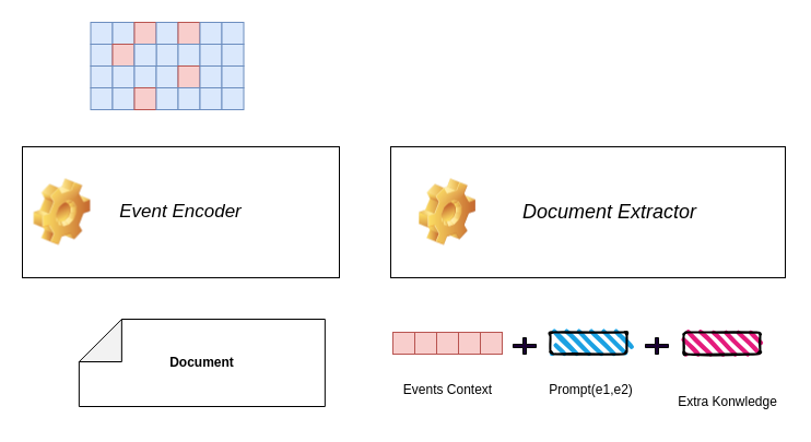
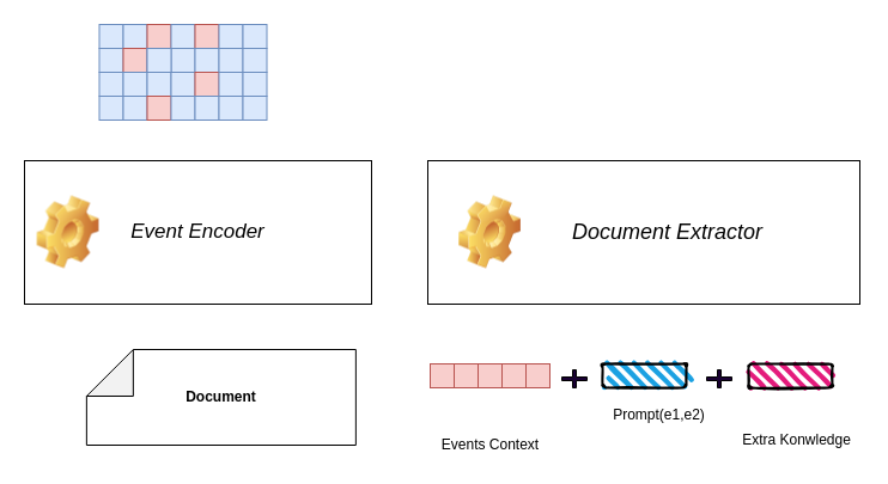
  <mxCell id="0" />
  <mxCell id="1" parent="0" />
  <mxCell id="2" value="&lt;font size=&quot;1&quot; style=&quot;&quot;&gt;&lt;i style=&quot;font-size: 17px;&quot;&gt;Event Encoder&lt;/i&gt;&lt;/font&gt;" style="rounded=0;whiteSpace=wrap;html=1;" parent="1" vertex="1"><mxGeometry x="20" y="134" width="290" height="120" as="geometry" /></mxCell>
  <mxCell id="3" value="&lt;b&gt;Document&lt;/b&gt;" style="shape=note;whiteSpace=wrap;html=1;backgroundOutline=1;darkOpacity=0.05;size=39;flipH=1;" parent="1" vertex="1"><mxGeometry x="71.87" y="292" width="225" height="80" as="geometry" /></mxCell>
  <mxCell id="4" value="&lt;font style=&quot;font-size: 18px;&quot;&gt;&lt;i&gt;&amp;nbsp; &amp;nbsp; &amp;nbsp; &amp;nbsp; Document Extractor&lt;/i&gt;&lt;/font&gt;" style="rounded=0;whiteSpace=wrap;html=1;" parent="1" vertex="1"><mxGeometry x="357" y="134" width="361" height="120" as="geometry" /></mxCell>
  <mxCell id="5" value="" style="whiteSpace=wrap;html=1;aspect=fixed;fillColor=#dae8fc;strokeColor=#6c8ebf;" parent="1" vertex="1"><mxGeometry x="82.5" y="20" width="20" height="20" as="geometry" /></mxCell>
  <mxCell id="6" value="" style="whiteSpace=wrap;html=1;aspect=fixed;fillColor=#dae8fc;strokeColor=#6c8ebf;" parent="1" vertex="1"><mxGeometry x="102.5" y="20" width="20" height="20" as="geometry" /></mxCell>
  <mxCell id="7" value="" style="whiteSpace=wrap;html=1;aspect=fixed;fillColor=#f8cecc;strokeColor=#b85450;" parent="1" vertex="1"><mxGeometry x="122.5" y="20" width="20" height="20" as="geometry" /></mxCell>
  <mxCell id="8" value="" style="whiteSpace=wrap;html=1;aspect=fixed;fillColor=#dae8fc;strokeColor=#6c8ebf;" parent="1" vertex="1"><mxGeometry x="142.5" y="20" width="20" height="20" as="geometry" /></mxCell>
  <mxCell id="9" value="" style="whiteSpace=wrap;html=1;aspect=fixed;fillColor=#f8cecc;strokeColor=#b85450;" parent="1" vertex="1"><mxGeometry x="162.5" y="20" width="20" height="20" as="geometry" /></mxCell>
  <mxCell id="10" value="" style="whiteSpace=wrap;html=1;aspect=fixed;fillColor=#dae8fc;strokeColor=#6c8ebf;" parent="1" vertex="1"><mxGeometry x="182.5" y="20" width="20" height="20" as="geometry" /></mxCell>
  <mxCell id="11" value="" style="whiteSpace=wrap;html=1;aspect=fixed;fillColor=#dae8fc;strokeColor=#6c8ebf;" parent="1" vertex="1"><mxGeometry x="202.5" y="20" width="20" height="20" as="geometry" /></mxCell>
  <mxCell id="12" value="" style="whiteSpace=wrap;html=1;aspect=fixed;fillColor=#dae8fc;strokeColor=#6c8ebf;" parent="1" vertex="1"><mxGeometry x="82.5" y="40" width="20" height="20" as="geometry" /></mxCell>
  <mxCell id="13" value="" style="whiteSpace=wrap;html=1;aspect=fixed;fillColor=#f8cecc;strokeColor=#b85450;" parent="1" vertex="1"><mxGeometry x="102.5" y="40" width="20" height="20" as="geometry" /></mxCell>
  <mxCell id="14" value="" style="whiteSpace=wrap;html=1;aspect=fixed;fillColor=#dae8fc;strokeColor=#6c8ebf;" parent="1" vertex="1"><mxGeometry x="122.5" y="40" width="20" height="20" as="geometry" /></mxCell>
  <mxCell id="15" value="" style="whiteSpace=wrap;html=1;aspect=fixed;fillColor=#dae8fc;strokeColor=#6c8ebf;" parent="1" vertex="1"><mxGeometry x="142.5" y="40" width="20" height="20" as="geometry" /></mxCell>
  <mxCell id="16" value="" style="whiteSpace=wrap;html=1;aspect=fixed;fillColor=#dae8fc;strokeColor=#6c8ebf;" parent="1" vertex="1"><mxGeometry x="162.5" y="40" width="20" height="20" as="geometry" /></mxCell>
  <mxCell id="17" value="" style="whiteSpace=wrap;html=1;aspect=fixed;fillColor=#dae8fc;strokeColor=#6c8ebf;" parent="1" vertex="1"><mxGeometry x="182.5" y="40" width="20" height="20" as="geometry" /></mxCell>
  <mxCell id="18" value="" style="whiteSpace=wrap;html=1;aspect=fixed;fillColor=#dae8fc;strokeColor=#6c8ebf;" parent="1" vertex="1"><mxGeometry x="202.5" y="40" width="20" height="20" as="geometry" /></mxCell>
  <mxCell id="19" value="" style="whiteSpace=wrap;html=1;aspect=fixed;fillColor=#dae8fc;strokeColor=#6c8ebf;" parent="1" vertex="1"><mxGeometry x="82.5" y="60" width="20" height="20" as="geometry" /></mxCell>
  <mxCell id="20" value="" style="whiteSpace=wrap;html=1;aspect=fixed;fillColor=#dae8fc;strokeColor=#6c8ebf;" parent="1" vertex="1"><mxGeometry x="102.5" y="60" width="20" height="20" as="geometry" /></mxCell>
  <mxCell id="21" value="" style="whiteSpace=wrap;html=1;aspect=fixed;fillColor=#dae8fc;strokeColor=#6c8ebf;" parent="1" vertex="1"><mxGeometry x="122.5" y="60" width="20" height="20" as="geometry" /></mxCell>
  <mxCell id="22" value="" style="whiteSpace=wrap;html=1;aspect=fixed;fillColor=#dae8fc;strokeColor=#6c8ebf;" parent="1" vertex="1"><mxGeometry x="142.5" y="60" width="20" height="20" as="geometry" /></mxCell>
  <mxCell id="23" value="" style="whiteSpace=wrap;html=1;aspect=fixed;fillColor=#f8cecc;strokeColor=#b85450;" parent="1" vertex="1"><mxGeometry x="162.5" y="60" width="20" height="20" as="geometry" /></mxCell>
  <mxCell id="24" value="" style="whiteSpace=wrap;html=1;aspect=fixed;fillColor=#dae8fc;strokeColor=#6c8ebf;" parent="1" vertex="1"><mxGeometry x="182.5" y="60" width="20" height="20" as="geometry" /></mxCell>
  <mxCell id="25" value="" style="whiteSpace=wrap;html=1;aspect=fixed;fillColor=#dae8fc;strokeColor=#6c8ebf;" parent="1" vertex="1"><mxGeometry x="202.5" y="60" width="20" height="20" as="geometry" /></mxCell>
  <mxCell id="26" value="" style="whiteSpace=wrap;html=1;aspect=fixed;fillColor=#dae8fc;strokeColor=#6c8ebf;" parent="1" vertex="1"><mxGeometry x="82.5" y="80" width="20" height="20" as="geometry" /></mxCell>
  <mxCell id="27" value="" style="whiteSpace=wrap;html=1;aspect=fixed;fillColor=#dae8fc;strokeColor=#6c8ebf;" parent="1" vertex="1"><mxGeometry x="102.5" y="80" width="20" height="20" as="geometry" /></mxCell>
  <mxCell id="28" value="" style="whiteSpace=wrap;html=1;aspect=fixed;fillColor=#f8cecc;strokeColor=#b85450;" parent="1" vertex="1"><mxGeometry x="122.5" y="80" width="20" height="20" as="geometry" /></mxCell>
  <mxCell id="29" value="" style="whiteSpace=wrap;html=1;aspect=fixed;fillColor=#dae8fc;strokeColor=#6c8ebf;" parent="1" vertex="1"><mxGeometry x="142.5" y="80" width="20" height="20" as="geometry" /></mxCell>
  <mxCell id="30" value="" style="whiteSpace=wrap;html=1;aspect=fixed;fillColor=#dae8fc;strokeColor=#6c8ebf;" parent="1" vertex="1"><mxGeometry x="162.5" y="80" width="20" height="20" as="geometry" /></mxCell>
  <mxCell id="31" value="" style="whiteSpace=wrap;html=1;aspect=fixed;fillColor=#dae8fc;strokeColor=#6c8ebf;" parent="1" vertex="1"><mxGeometry x="182.5" y="80" width="20" height="20" as="geometry" /></mxCell>
  <mxCell id="32" value="" style="whiteSpace=wrap;html=1;aspect=fixed;fillColor=#dae8fc;strokeColor=#6c8ebf;" parent="1" vertex="1"><mxGeometry x="202.5" y="80" width="20" height="20" as="geometry" /></mxCell>
  <mxCell id="33" value="" style="whiteSpace=wrap;html=1;aspect=fixed;fillColor=#f8cecc;strokeColor=#b85450;" parent="1" vertex="1"><mxGeometry x="359" y="304" width="20" height="20" as="geometry" /></mxCell>
  <mxCell id="34" value="" style="whiteSpace=wrap;html=1;aspect=fixed;fillColor=#dae8fc;strokeColor=#6c8ebf;" parent="1" vertex="1"><mxGeometry x="122.5" y="40" width="20" height="20" as="geometry" /></mxCell>
  <mxCell id="35" value="" style="whiteSpace=wrap;html=1;aspect=fixed;fillColor=#f8cecc;strokeColor=#b85450;" parent="1" vertex="1"><mxGeometry x="379" y="304" width="20" height="20" as="geometry" /></mxCell>
  <mxCell id="36" value="" style="whiteSpace=wrap;html=1;aspect=fixed;fillColor=#f8cecc;strokeColor=#b85450;" parent="1" vertex="1"><mxGeometry x="399" y="304" width="20" height="20" as="geometry" /></mxCell>
  <mxCell id="37" value="" style="whiteSpace=wrap;html=1;aspect=fixed;fillColor=#f8cecc;strokeColor=#b85450;" parent="1" vertex="1"><mxGeometry x="419" y="304" width="20" height="20" as="geometry" /></mxCell>
  <mxCell id="38" value="" style="whiteSpace=wrap;html=1;aspect=fixed;fillColor=#f8cecc;strokeColor=#b85450;" parent="1" vertex="1"><mxGeometry x="439" y="304" width="20" height="20" as="geometry" /></mxCell>
- <mxCell id="39" value="Events Context" style="text;html=1;align=center;verticalAlign=middle;resizable=0;points=[];autosize=1;strokeColor=none;fillColor=none;" parent="1" vertex="1"><mxGeometry x="359" y="342" width="100" height="30" as="geometry" /></mxCell>
+ <mxCell id="39" value="Events Context" style="text;html=1;align=center;verticalAlign=middle;resizable=0;points=[];autosize=1;strokeColor=none;fillColor=none;" parent="1" vertex="1"><mxGeometry x="359" y="357" width="100" height="30" as="geometry" /></mxCell>
  <mxCell id="40" value="" style="rounded=1;whiteSpace=wrap;html=1;strokeWidth=2;fillWeight=4;hachureGap=8;hachureAngle=45;fillColor=#1ba1e2;sketch=1;" parent="1" vertex="1"><mxGeometry x="503" y="304" width="70" height="20" as="geometry" /></mxCell>
- <mxCell id="41" value="Prompt(e1,e2)" style="text;html=1;align=center;verticalAlign=middle;resizable=0;points=[];autosize=1;strokeColor=none;fillColor=none;" parent="1" vertex="1"><mxGeometry x="490" y="342" width="100" height="30" as="geometry" /></mxCell>
+ <mxCell id="41" value="Prompt(e1,e2)" style="text;html=1;align=center;verticalAlign=middle;resizable=0;points=[];autosize=1;strokeColor=none;fillColor=none;" parent="1" vertex="1"><mxGeometry x="500" y="332" width="100" height="30" as="geometry" /></mxCell>
  <mxCell id="42" value="" style="rounded=1;whiteSpace=wrap;html=1;strokeWidth=2;fillWeight=4;hachureGap=8;hachureAngle=45;fillColor=#e41b7c;sketch=1;" parent="1" vertex="1"><mxGeometry x="625" y="304" width="70" height="20" as="geometry" /></mxCell>
  <mxCell id="43" value="Extra Konwledge" style="text;html=1;align=center;verticalAlign=middle;resizable=0;points=[];autosize=1;strokeColor=none;fillColor=none;" parent="1" vertex="1"><mxGeometry x="610" y="353" width="110" height="30" as="geometry" /></mxCell>
  <mxCell id="44" value="" style="shape=cross;whiteSpace=wrap;html=1;fillColor=#190033;" parent="1" vertex="1"><mxGeometry x="469" y="309" width="21" height="15" as="geometry" /></mxCell>
  <mxCell id="45" value="" style="shape=cross;whiteSpace=wrap;html=1;fillColor=#190033;" parent="1" vertex="1"><mxGeometry x="590" y="309" width="21" height="15" as="geometry" /></mxCell>
  <mxCell id="46" value="" style="shape=image;html=1;verticalLabelPosition=bottom;verticalAlign=top;imageAspect=1;aspect=fixed;image=img/clipart/Gear_128x128.png;fontSize=18;fillColor=#190033;" parent="1" vertex="1"><mxGeometry x="30.5" y="163.5" width="52" height="61" as="geometry" /></mxCell>
  <mxCell id="47" value="" style="shape=image;html=1;verticalLabelPosition=bottom;verticalAlign=top;imageAspect=1;aspect=fixed;image=img/clipart/Gear_128x128.png;fontSize=18;fillColor=#190033;" parent="1" vertex="1"><mxGeometry x="383" y="163.5" width="52" height="61" as="geometry" /></mxCell>
